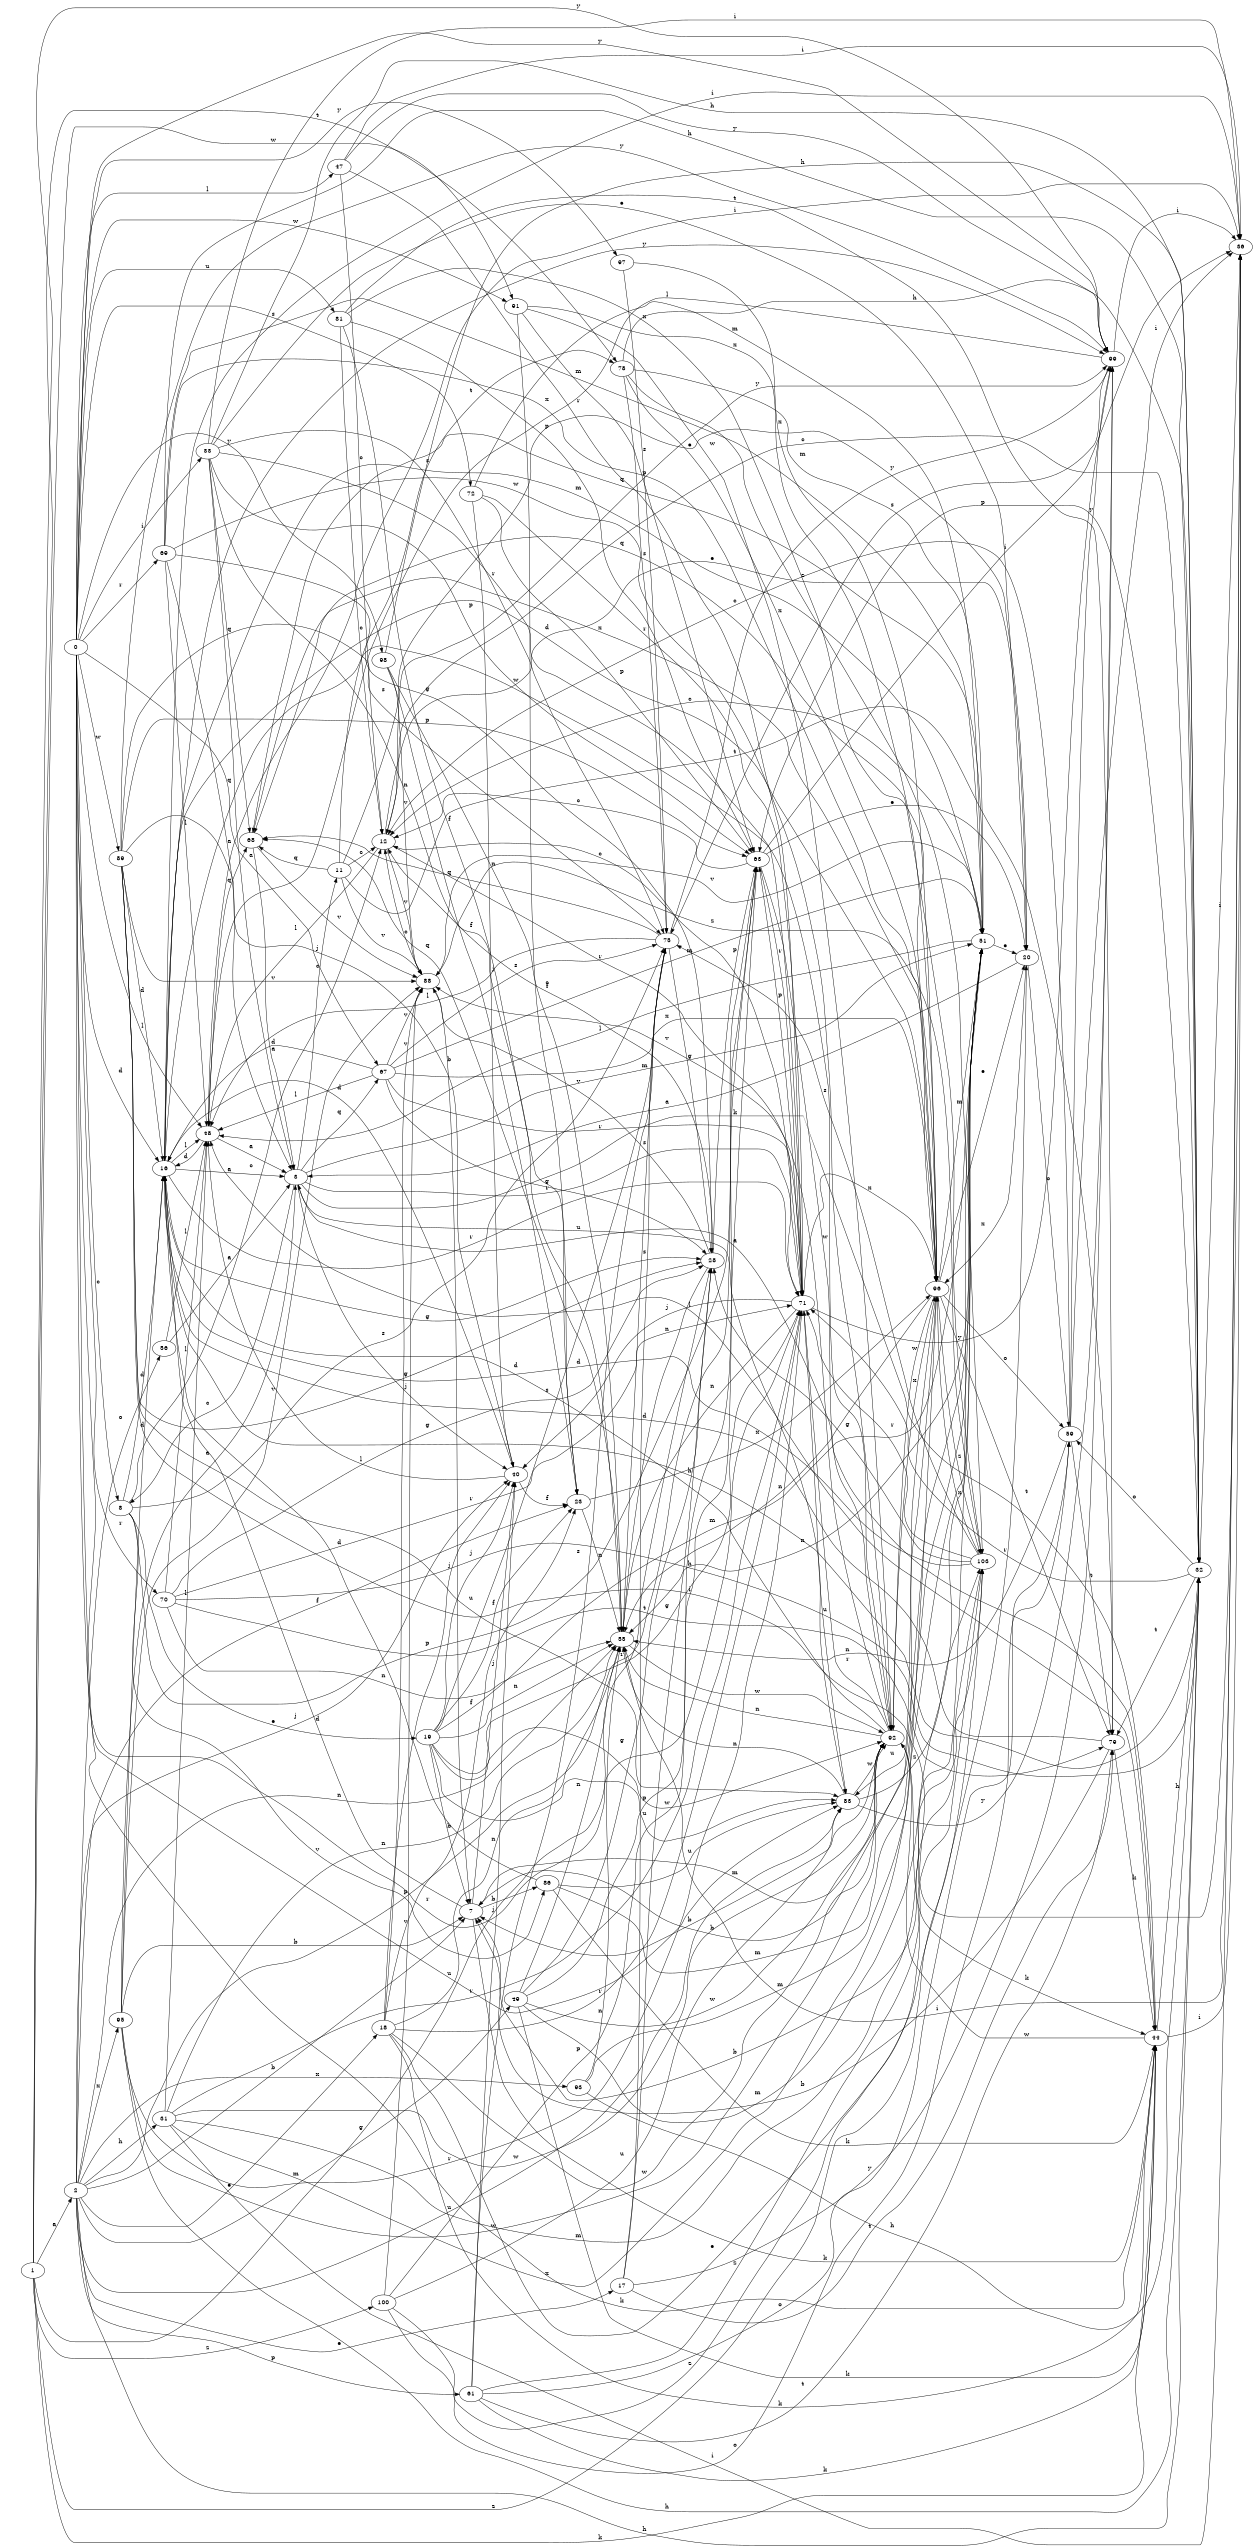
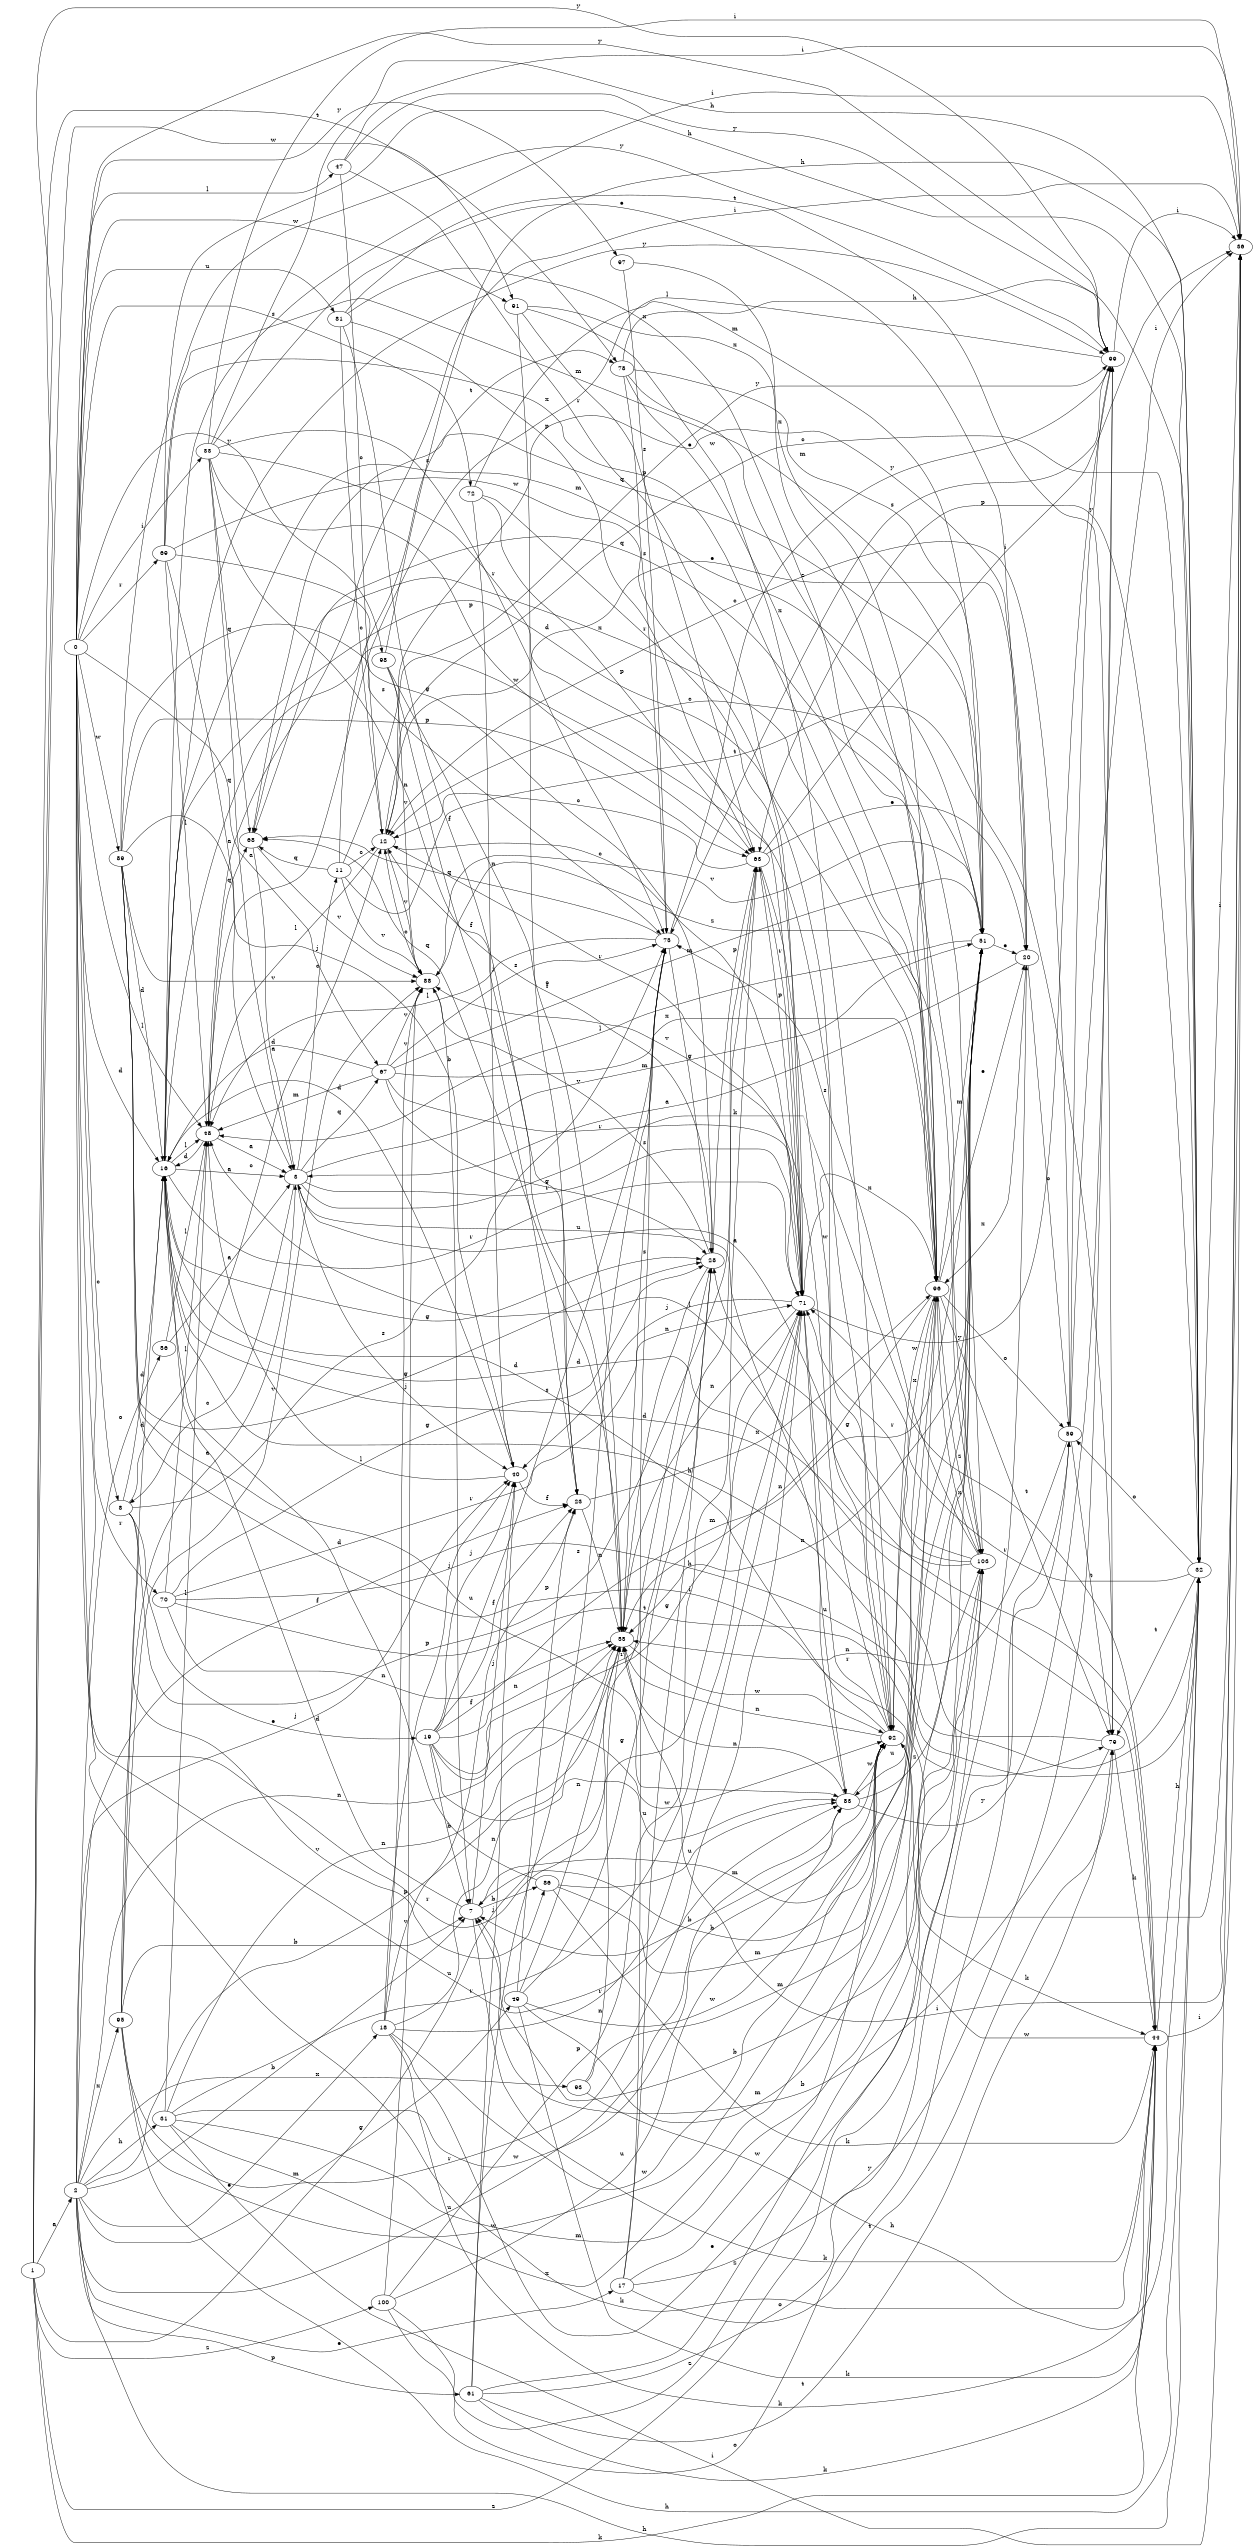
  strict digraph {
    rankdir=LR
    0
    8
    16
    33
    44
    47
    48
    67
    69
    70
    71
    72
    81
    83
    89
    91
    97
    98
    99
    63
    12
    19
    75
    86
    28
    32
    3
    51
    36
    92
    55
    20
    68
    n34 [label=88]
    96
    79
    40
    23
    103
    1
    2
    78
    100
    7
    17
    18
    31
    49
    56
    61
    93
    95
    59
    11
    0 -> 8 [label=c]
    0 -> 16 [label=d]
    0 -> 33 [label=i]
    0 -> 44 [label=k]
    0 -> 47 [label=l]
    0 -> 48 [label=l]
    0 -> 67 [label=q]
    0 -> 69 [label=r]
    0 -> 70 [label=r]
    0 -> 71 [label=r]
    0 -> 72 [label=s]
    0 -> 81 [label=u]
    0 -> 83 [label=u]
    0 -> 89 [label=w]
    0 -> 91 [label=w]
    0 -> 97 [label=y]
    0 -> 98 [label=y]
    0 -> 99 [label=y]
    8 -> 16 [label=d]
    8 -> 63 [label=p]
    8 -> 12 [label=c]
    8 -> 19 [label=e]
    8 -> 75 [label=s]
    8 -> 86 [label=v]
    16 -> 48 [label=l]
    16 -> 71 [label=r]
    16 -> 99 [label=y]
    16 -> 28 [label=g]
    16 -> 32 [label=h]
    16 -> 3 [label=a]
    16 -> 51 [label=m]
    16 -> 36 [label=i]
    16 -> 92 [label=w]
    33 -> 71 [label=r]
    33 -> 63 [label=p]
    33 -> 75 [label=s]
    33 -> 32 [label=h]
    33 -> 3 [label=a]
    33 -> 36 [label=i]
    33 -> 55 [label=n]
    33 -> 20 [label=e]
    33 -> 68 [label=q]
    44 -> 48 [label=l]
    44 -> 32 [label=h]
    44 -> 3 [label=a]
    44 -> 36 [label=i]
    44 -> 92 [label=w]
    47 -> 71 [label=r]
    47 -> 99 [label=y]
    47 -> 12 [label=c]
    47 -> 36 [label=i]
    48 -> 16 [label=d]
    48 -> 3 [label=a]
    48 -> 36 [label=i]
    48 -> 68 [label=q]
    67 -> 16 [label=d]
-   67 -> 48 [label=l]
+   67 -> 48 [label=m]
    67 -> 71 [label=r]
    67 -> 75 [label=s]
    67 -> 28 [label=g]
    67 -> 51 [label=m]
    67 -> n34 [label=v]
    67 -> 96 [label=x]
    69 -> 48 [label=l]
    69 -> 28 [label=g]
    69 -> 32 [label=h]
    69 -> 3 [label=a]
    69 -> 51 [label=m]
    69 -> 92 [label=w]
    69 -> 96 [label=x]
    70 -> 48 [label=l]
    70 -> 71 [label=r]
    70 -> 28 [label=g]
    70 -> 32 [label=h]
    70 -> 55 [label=n]
    70 -> 79 [label=t]
    71 -> 83 [label=u]
    71 -> 99 [label=y]
    71 -> 63 [label=p]
    71 -> 12 [label=c]
    71 -> 55 [label=n]
    71 -> 96 [label=x]
    71 -> 40 [label=j]
    72 -> 71 [label=r]
    72 -> 63 [label=p]
    72 -> 51 [label=m]
    72 -> 40 [label=j]
    81 -> 63 [label=p]
    81 -> 12 [label=c]
    81 -> 96 [label=x]
    81 -> 79 [label=t]
    81 -> 23 [label=f]
    83 -> 99 [label=y]
    83 -> 92 [label=w]
    83 -> 55 [label=n]
    83 -> 103 [label=z]
    89 -> 16 [label=d]
    89 -> 83 [label=u]
    89 -> 99 [label=y]
    89 -> 63 [label=p]
    89 -> 75 [label=s]
    89 -> 28 [label=g]
    89 -> 36 [label=i]
    89 -> n34 [label=v]
    89 -> 40 [label=j]
    91 -> 63 [label=p]
    91 -> 92 [label=w]
    91 -> 96 [label=x]
    91 -> 23 [label=f]
    97 -> 75 [label=s]
    97 -> 96 [label=x]
    98 -> 32 [label=h]
    98 -> 55 [label=n]
    98 -> n34 [label=v]
    98 -> 23 [label=f]
    99 -> 48 [label=l]
    99 -> 75 [label=s]
    99 -> 36 [label=i]
    63 -> 71 [label=r]
    63 -> 12 [label=c]
    63 -> 36 [label=i]
    63 -> 92 [label=w]
    63 -> 20 [label=e]
    12 -> 48 [label=l]
    12 -> 71 [label=r]
    12 -> 99 [label=y]
    12 -> 20 [label=e]
    12 -> n34 [label=v]
    19 -> 71 [label=r]
    19 -> 83 [label=u]
    19 -> 75 [label=s]
    19 -> 51 [label=m]
    19 -> 92 [label=w]
    19 -> 55 [label=n]
    19 -> 40 [label=j]
    19 -> 23 [label=f]
    19 -> 7 [label=b]
    75 -> 48 [label=l]
    75 -> 99 [label=y]
    75 -> 28 [label=g]
    75 -> 68 [label=q]
    86 -> 16 [label=d]
    86 -> 44 [label=k]
    86 -> 83 [label=u]
    86 -> 51 [label=m]
    28 -> 63 [label=p]
    28 -> 12 [label=c]
    28 -> 55 [label=n]
    28 -> n34 [label=v]
    32 -> 71 [label=r]
    32 -> 63 [label=p]
    32 -> 12 [label=c]
    32 -> 36 [label=i]
    32 -> 79 [label=t]
    32 -> 59 [label=o]
    3 -> 8 [label=c]
    3 -> 44 [label=k]
    3 -> 67 [label=q]
    3 -> 71 [label=r]
    3 -> 83 [label=u]
    3 -> 51 [label=m]
    3 -> 40 [label=j]
    3 -> 11 [label=c]
    51 -> 48 [label=l]
    51 -> 12 [label=c]
    51 -> 55 [label=n]
    51 -> 20 [label=e]
    51 -> 68 [label=q]
    51 -> n34 [label=v]
    92 -> 16 [label=d]
    92 -> 44 [label=k]
    92 -> 71 [label=r]
    92 -> 55 [label=n]
    92 -> n34 [label=v]
    92 -> 96 [label=x]
    92 -> 7 [label=b]
    55 -> 75 [label=s]
    55 -> 36 [label=i]
    55 -> 92 [label=w]
    55 -> 68 [label=q]
    20 -> 3 [label=a]
    20 -> 96 [label=x]
    20 -> 59 [label=o]
    68 -> 3 [label=a]
    68 -> n34 [label=v]
    68 -> 96 [label=x]
    n34 -> 12 [label=c]
    n34 -> 103 [label=z]
    n34 -> 7 [label=b]
    96 -> 16 [label=d]
    96 -> 83 [label=u]
    96 -> 51 [label=m]
    96 -> 92 [label=w]
    96 -> 55 [label=n]
    96 -> 20 [label=e]
    96 -> 79 [label=t]
    96 -> 103 [label=z]
    96 -> 7 [label=b]
    96 -> 59 [label=o]
    79 -> 16 [label=d]
    79 -> 44 [label=k]
    79 -> 7 [label=b]
    40 -> 16 [label=d]
    40 -> 48 [label=l]
    40 -> 23 [label=f]
    23 -> 55 [label=n]
    23 -> 96 [label=x]
    103 -> 16 [label=d]
    103 -> 71 [label=r]
    103 -> 75 [label=s]
    103 -> 28 [label=g]
    103 -> 68 [label=q]
    103 -> 96 [label=x]
    103 -> 7 [label=b]
    1 -> 44 [label=k]
    1 -> 91 [label=w]
    1 -> 99 [label=y]
    1 -> 28 [label=g]
    1 -> 103 [label=z]
    1 -> 2 [label=a]
    1 -> 78 [label=t]
    1 -> 100 [label=z]
    2 -> 83 [label=u]
    2 -> 63 [label=p]
    2 -> 32 [label=h]
    2 -> 55 [label=n]
    2 -> 40 [label=j]
    2 -> 23 [label=f]
    2 -> 7 [label=b]
    2 -> 17 [label=e]
    2 -> 18 [label=e]
    2 -> 31 [label=h]
    2 -> 49 [label=m]
    2 -> 56 [label=o]
    2 -> 61 [label=p]
    2 -> 93 [label=x]
    2 -> 95 [label=x]
    78 -> 75 [label=s]
    78 -> 32 [label=h]
    78 -> 51 [label=m]
    78 -> 96 [label=x]
    78 -> 103 [label=z]
    100 -> 83 [label=u]
    100 -> 63 [label=p]
    100 -> n34 [label=v]
    100 -> 103 [label=z]
    100 -> 59 [label=o]
    7 -> 16 [label=d]
    7 -> 44 [label=k]
    7 -> 86 [label=b]
    7 -> 51 [label=m]
    7 -> 40 [label=j]
    17 -> 99 [label=y]
    17 -> 75 [label=s]
    17 -> 28 [label=g]
+   17 -> 92 [label=w]
    17 -> 79 [label=t]
    18 -> 44 [label=k]
    18 -> 71 [label=r]
    18 -> 92 [label=w]
    18 -> 55 [label=n]
    18 -> 20 [label=e]
    18 -> n34 [label=v]
    18 -> 40 [label=j]
    18 -> 23 [label=f]
    31 -> 48 [label=l]
    31 -> 71 [label=r]
    31 -> 51 [label=m]
    31 -> 36 [label=i]
    31 -> 92 [label=w]
    31 -> 55 [label=n]
    31 -> 96 [label=x]
    49 -> 44 [label=k]
-   49 -> 63 [label=p]
+   49 -> 23 [label=p]
    49 -> 28 [label=g]
    49 -> 51 [label=m]
    49 -> 92 [label=w]
    49 -> 55 [label=n]
    56 -> 48 [label=l]
    56 -> 3 [label=a]
    61 -> 44 [label=k]
    61 -> 75 [label=s]
    61 -> 79 [label=t]
    61 -> 40 [label=j]
    61 -> 103 [label=z]
    61 -> 59 [label=o]
    93 -> 32 [label=h]
    93 -> 51 [label=m]
    93 -> 55 [label=n]
    95 -> 16 [label=d]
    95 -> 71 [label=r]
    95 -> 32 [label=h]
    95 -> 3 [label=a]
    95 -> 92 [label=w]
    95 -> n34 [label=v]
    95 -> 7 [label=b]
    59 -> 99 [label=y]
    59 -> 12 [label=c]
    59 -> 36 [label=i]
    59 -> 55 [label=n]
    59 -> 79 [label=t]
    11 -> 12 [label=c]
    11 -> 20 [label=e]
    11 -> 68 [label=q]
    11 -> n34 [label=v]
    11 -> 79 [label=t]
    11 -> 78 [label=t]
  }
